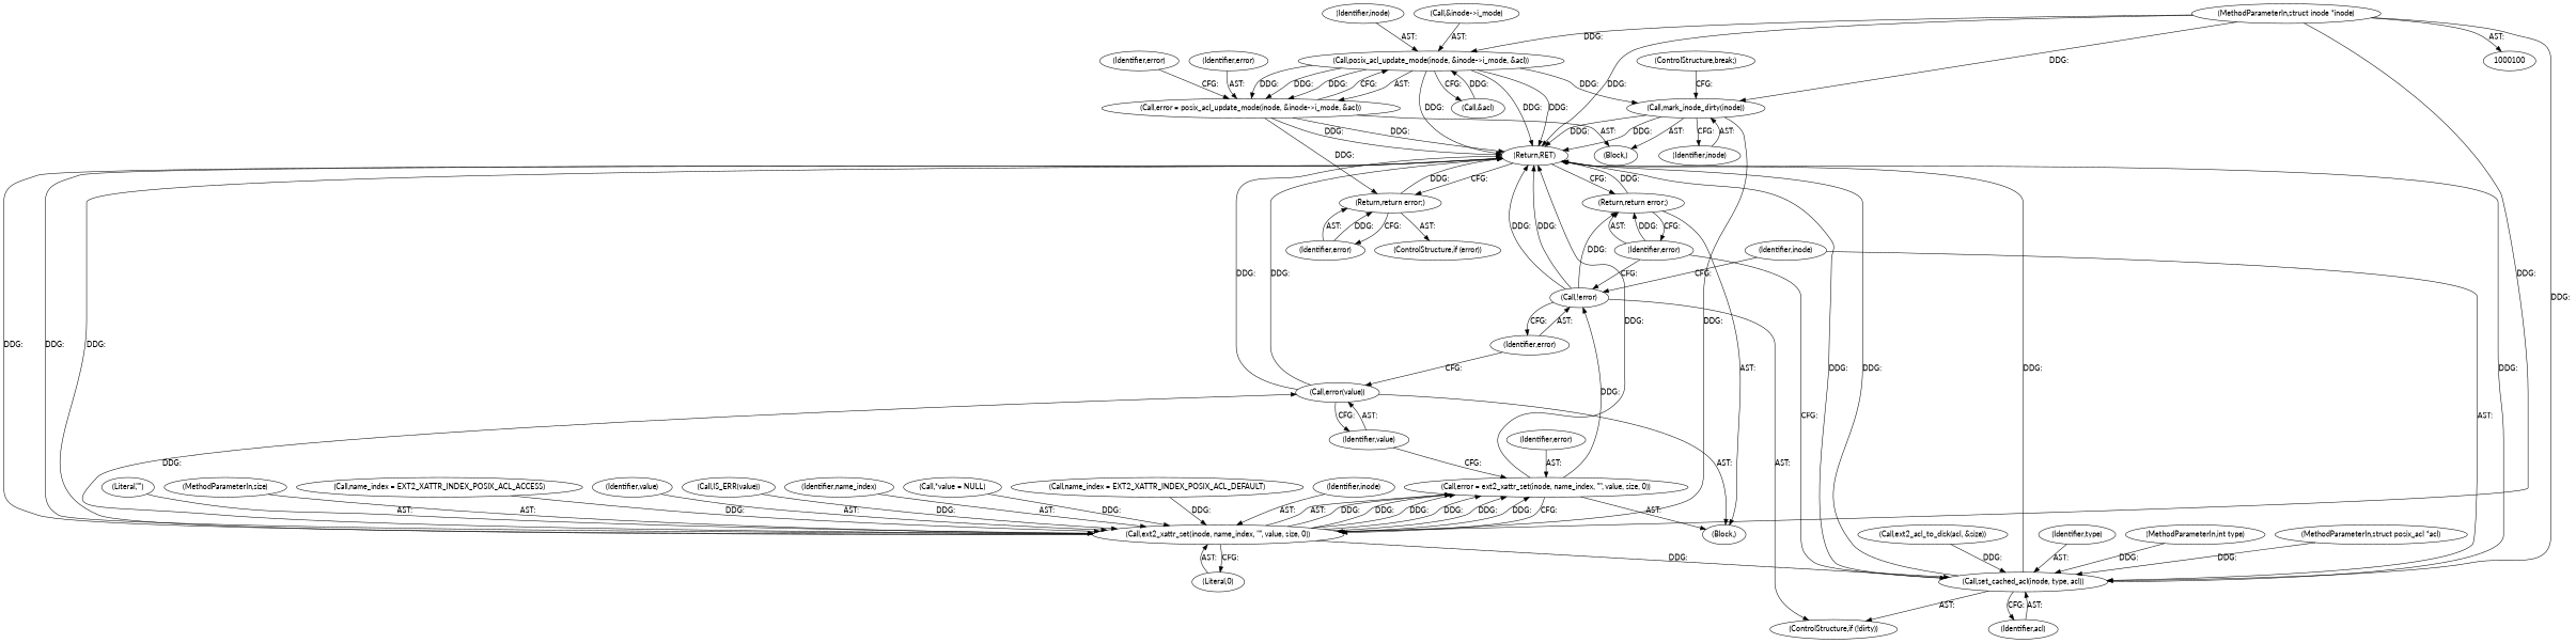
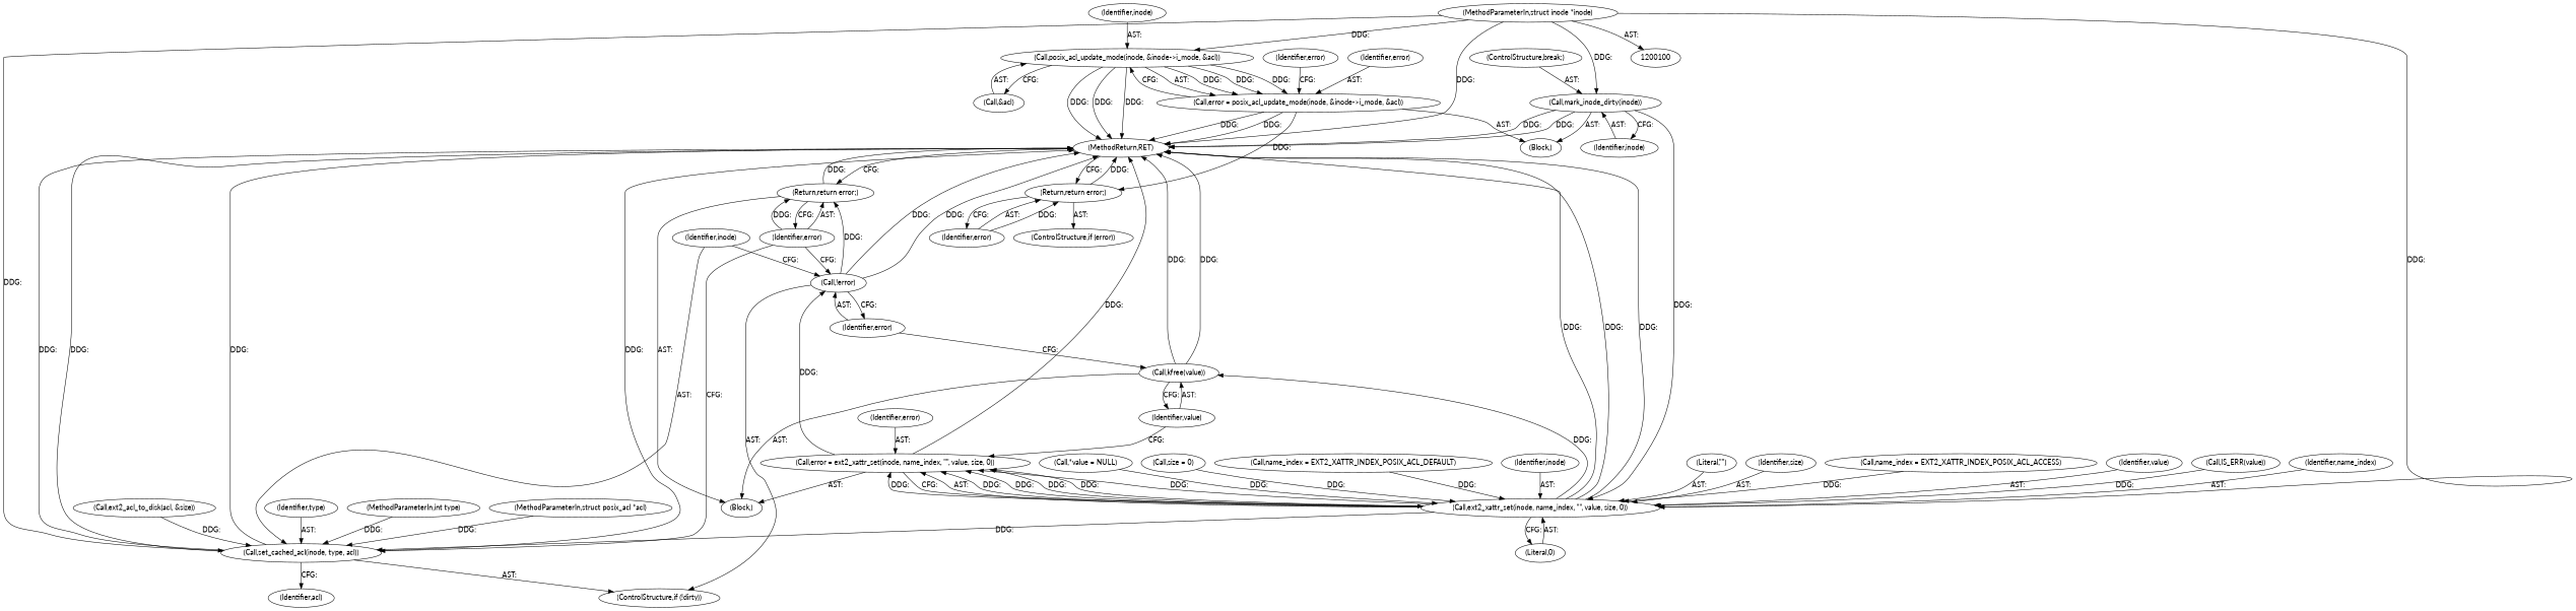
  digraph {
    fontname=Lato
    node [fontname=Lato]
    edge [fontname=Lato]
    n1 [label="(Call,posix_acl_update_mode(inode, &inode->i_mode, &acl))"]
    n2 [label="(Call,error = posix_acl_update_mode(inode, &inode->i_mode, &acl))"]
    n3 [label="(Call,mark_inode_dirty(inode))"]
    n4 [label="(Call,&acl)"]
-   n5 [label="(Return,RET)"]
+   n5 [label="(MethodReturn,RET)"]
    n6 [label="(Return,return error;)"]
    n7 [label="(Block,)"]
    n8 [label="(Call,ext2_xattr_set(inode, name_index, \"\", value, size, 0))"]
    n9 [label="(Identifier,inode)"]
    n10 [label="(Return,return error;)"]
    n11 [label="(MethodParameterIn,struct inode *inode)"]
    n12 [label="(Call,set_cached_acl(inode, type, acl))"]
-   1000100
+   1000100 [label=1200100]
    n14 [label="(Call,error = ext2_xattr_set(inode, name_index, \"\", value, size, 0))"]
-   n15 [label="(Call,error(value))"]
+   n15 [label="(Call,kfree(value))"]
    n16 [label="(Literal,0)"]
    n17 [label="(ControlStructure,if (!dirty))"]
    n18 [label="(Identifier,acl)"]
    n19 [label="(Identifier,error)"]
    n20 [label="(ControlStructure,if (error))"]
    n21 [label="(Call,!error)"]
    n22 [label="(Block,)"]
    n23 [label="(Identifier,value)"]
    n24 [label="(Identifier,error)"]
    n25 [label="(Identifier,error)"]
    n26 [label="(Literal,\"\")"]
    n27 [label="(Call,ext2_acl_to_disk(acl, &size))"]
-   n28 [label="(MethodParameterIn,size)"]
+   n28 [label="(Identifier,size)"]
    n29 [label="(Identifier,inode)"]
    n30 [label="(Identifier,inode)"]
    n31 [label="(Identifier,error)"]
    n32 [label="(Call,name_index = EXT2_XATTR_INDEX_POSIX_ACL_ACCESS)"]
    n33 [label="(Identifier,value)"]
-   n34 [label="(Call,&inode->i_mode)"]
    n35 [label="(Identifier,error)"]
    n36 [label="(Call,IS_ERR(value))"]
    n37 [label="(Identifier,type)"]
    n38 [label="(Identifier,name_index)"]
    n39 [label="(Call,*value = NULL)"]
    n40 [label="(MethodParameterIn,int type)"]
    n41 [label="(ControlStructure,break;)"]
+   n42 [label="(Call,size = 0)"]
    n43 [label="(Call,name_index = EXT2_XATTR_INDEX_POSIX_ACL_DEFAULT)"]
    n44 [label="(MethodParameterIn,struct posix_acl *acl)"]
    n45 [label="(Identifier,inode)"]
    n46 [label="(Identifier,error)"]
    n1 -> n2 [label="AST: "]
    n1 -> n2 [label="DDG: "]
    n1 -> n2 [label="DDG: "]
    n1 -> n2 [label="DDG: "]
-   n1 -> n3 [label="DDG: "]
    n1 -> n4 [label="CFG: "]
    n1 -> n5 [label="DDG: "]
    n1 -> n5 [label="DDG: "]
    n1 -> n5 [label="DDG: "]
    n2 -> n1 [label="CFG: "]
    n2 -> n5 [label="DDG: "]
    n2 -> n5 [label="DDG: "]
    n2 -> n6 [label="DDG: "]
    n2 -> n7 [label="AST: "]
    n3 -> n5 [label="DDG: "]
    n3 -> n5 [label="DDG: "]
    n3 -> n7 [label="AST: "]
    n3 -> n8 [label="DDG: "]
    n3 -> n9 [label="CFG: "]
-   n4 -> n1 [label="DDG: "]
+   n4 -> n1 [label="AST: "]
    n5 -> n6 [label="CFG: "]
    n5 -> n10 [label="CFG: "]
    n6 -> n5 [label="DDG: "]
    n6 -> n19 [label="CFG: "]
    n6 -> n20 [label="AST: "]
    n8 -> n5 [label="DDG: "]
    n8 -> n5 [label="DDG: "]
    n8 -> n5 [label="DDG: "]
    n8 -> n12 [label="DDG: "]
    n8 -> n14 [label="AST: "]
    n8 -> n14 [label="DDG: "]
    n8 -> n14 [label="DDG: "]
    n8 -> n14 [label="DDG: "]
    n8 -> n14 [label="DDG: "]
    n8 -> n14 [label="DDG: "]
    n8 -> n14 [label="DDG: "]
    n8 -> n15 [label="DDG: "]
    n8 -> n16 [label="CFG: "]
    n9 -> n3 [label="AST: "]
    n10 -> n5 [label="DDG: "]
    n10 -> n22 [label="AST: "]
    n10 -> n25 [label="CFG: "]
    n11 -> n1 [label="DDG: "]
    n11 -> n3 [label="DDG: "]
    n11 -> n5 [label="DDG: "]
    n11 -> n8 [label="DDG: "]
    n11 -> n12 [label="DDG: "]
    n11 -> 1000100 [label="AST: "]
    n12 -> n5 [label="DDG: "]
    n12 -> n5 [label="DDG: "]
    n12 -> n5 [label="DDG: "]
    n12 -> n5 [label="DDG: "]
    n12 -> n17 [label="AST: "]
    n12 -> n18 [label="CFG: "]
    n14 -> n5 [label="DDG: "]
    n14 -> n8 [label="CFG: "]
    n14 -> n21 [label="DDG: "]
    n14 -> n22 [label="AST: "]
    n15 -> n5 [label="DDG: "]
    n15 -> n5 [label="DDG: "]
    n15 -> n22 [label="AST: "]
    n15 -> n23 [label="CFG: "]
    n16 -> n8 [label="AST: "]
-   n18 -> n12 [label="AST: "]
    n19 -> n6 [label="AST: "]
    n19 -> n6 [label="DDG: "]
    n21 -> n5 [label="DDG: "]
    n21 -> n5 [label="DDG: "]
    n21 -> n10 [label="DDG: "]
    n21 -> n17 [label="AST: "]
    n21 -> n24 [label="CFG: "]
    n23 -> n14 [label="CFG: "]
    n23 -> n15 [label="AST: "]
    n24 -> n15 [label="CFG: "]
    n24 -> n21 [label="AST: "]
    n25 -> n10 [label="AST: "]
    n25 -> n10 [label="DDG: "]
    n25 -> n12 [label="CFG: "]
    n25 -> n21 [label="CFG: "]
    n26 -> n8 [label="AST: "]
    n27 -> n12 [label="DDG: "]
    n28 -> n8 [label="AST: "]
    n29 -> n1 [label="AST: "]
    n30 -> n12 [label="AST: "]
    n30 -> n21 [label="CFG: "]
    n31 -> n14 [label="AST: "]
    n32 -> n8 [label="DDG: "]
    n33 -> n8 [label="AST: "]
-   n34 -> n1 [label="AST: "]
    n35 -> n2 [label="AST: "]
    n36 -> n8 [label="DDG: "]
    n37 -> n12 [label="AST: "]
    n38 -> n8 [label="AST: "]
    n39 -> n8 [label="DDG: "]
    n40 -> n12 [label="DDG: "]
-   n41 -> n3 [label="CFG: "]
+   n41 -> n3 [label="AST: "]
+   n42 -> n8 [label="DDG: "]
    n43 -> n8 [label="DDG: "]
    n44 -> n12 [label="DDG: "]
    n45 -> n8 [label="AST: "]
    n46 -> n2 [label="CFG: "]
  }
